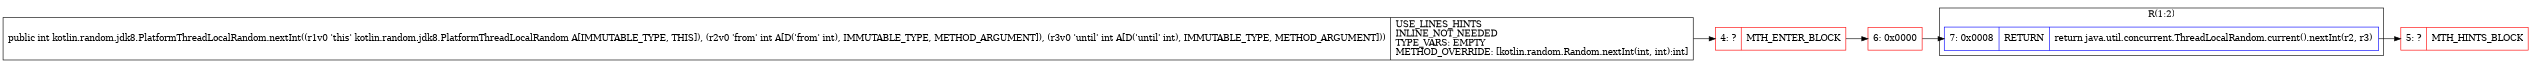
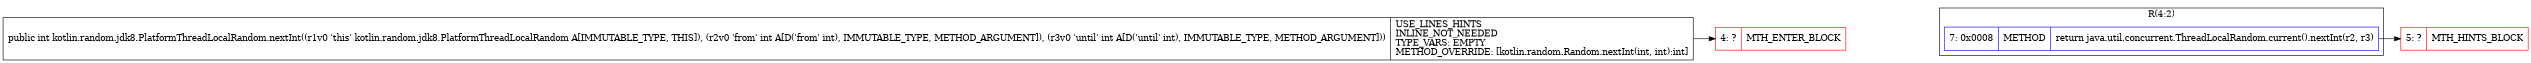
  digraph {
    rankdir=LR
    node [color=red shape=record]
-   n1 [color=blue label="{7\:\ 0x0008|RETURN\l|return java.util.concurrent.ThreadLocalRandom.current().nextInt(r2, r3)\l}"]
+   n1 [color=blue label="{7\:\ 0x0008|METHOD\l|return java.util.concurrent.ThreadLocalRandom.current().nextInt(r2, r3)\l}"]
    n2 [label="{5\:\ ?|MTH_HINTS_BLOCK\l}"]
    n3 [label="{4\:\ ?|MTH_ENTER_BLOCK\l}"]
-   n4 [label="{6\:\ 0x0000}"]
    n5 [label="{public int kotlin.random.jdk8.PlatformThreadLocalRandom.nextInt((r1v0 'this' kotlin.random.jdk8.PlatformThreadLocalRandom A[IMMUTABLE_TYPE, THIS]), (r2v0 'from' int A[D('from' int), IMMUTABLE_TYPE, METHOD_ARGUMENT]), (r3v0 'until' int A[D('until' int), IMMUTABLE_TYPE, METHOD_ARGUMENT]))  | USE_LINES_HINTS\lINLINE_NOT_NEEDED\lTYPE_VARS: EMPTY\lMETHOD_OVERRIDE: [kotlin.random.Random.nextInt(int, int):int]\l}" color=""]
    subgraph cluster_1 {
-     label="R(1:2)"
+     label="R(4:2)"
      n1
    }
    n1 -> n2
-   n3 -> n4
-   n4 -> n1
    n5 -> n3
  }
